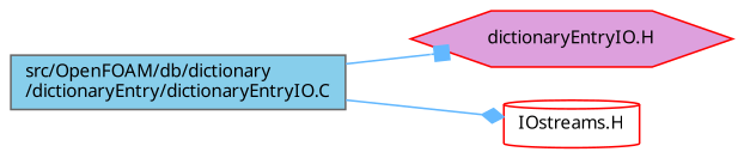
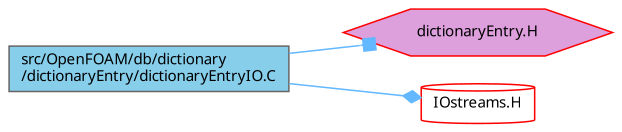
  digraph {
    rankdir=LR
    fontname="Noto Sans"
    node [color=red fontname="Noto Sans" fontsize=10 style=filled]
    edge [color=steelblue1 fontname="Noto Sans" fontsize=10 labelfontname=Helvetica labelfontsize=10 style=solid]
    n1 [color=gray40 fillcolor=skyblue fontcolor=black height=0.2 label="src/OpenFOAM/db/dictionary\l/dictionaryEntry/dictionaryEntryIO.C" shape=box width=0.4]
-   n2 [fillcolor=plum height=0.2 label="dictionaryEntryIO.H" shape=hexagon width=0.4]
+   n2 [fillcolor=plum height=0.2 label="dictionaryEntry.H" shape=hexagon width=0.4]
    n3 [fillcolor=white height=0.2 label="IOstreams.H" shape=cylinder width=0.4]
    n1 -> n2 [arrowhead=box]
    n1 -> n3 [arrowhead=diamond]
  }
